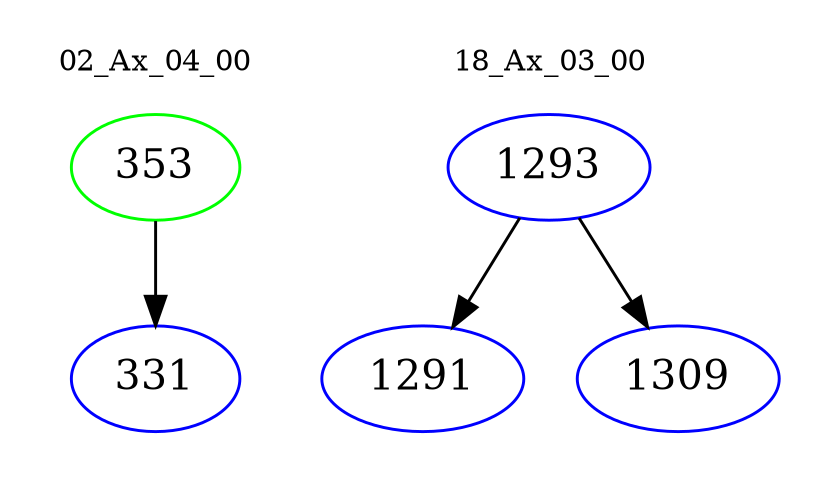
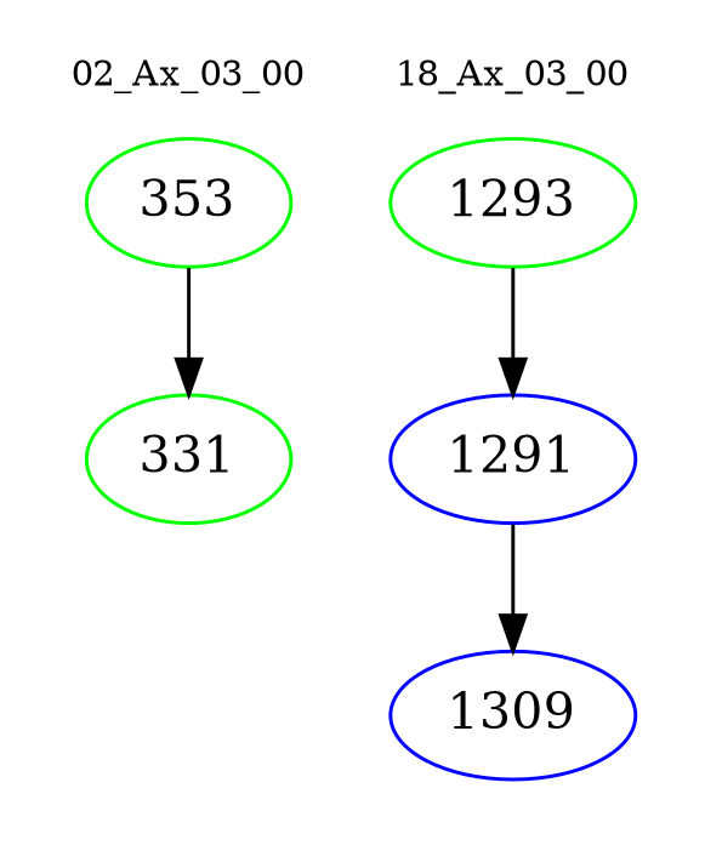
  digraph {
    node [color=blue]
    edge [color=black]
    n1 [color=green label=353]
-   n2 [label=331]
-   n3 [label=1293]
+   n2 [color=green label=331]
+   n3 [color=green label=1293]
    n4 [label=1291]
    n5 [label=1309]
    subgraph cluster_1 {
      color=white
      fontsize=10
-     label="02_Ax_04_00"
+     label="02_Ax_03_00"
      n1
      n2
    }
    subgraph cluster_2 {
      color=white
      fontsize=10
      label="18_Ax_03_00"
      n3
      n4
      n5
    }
    n1 -> n2
    n3 -> n4
-   n3 -> n5
+   n4 -> n5
  }
